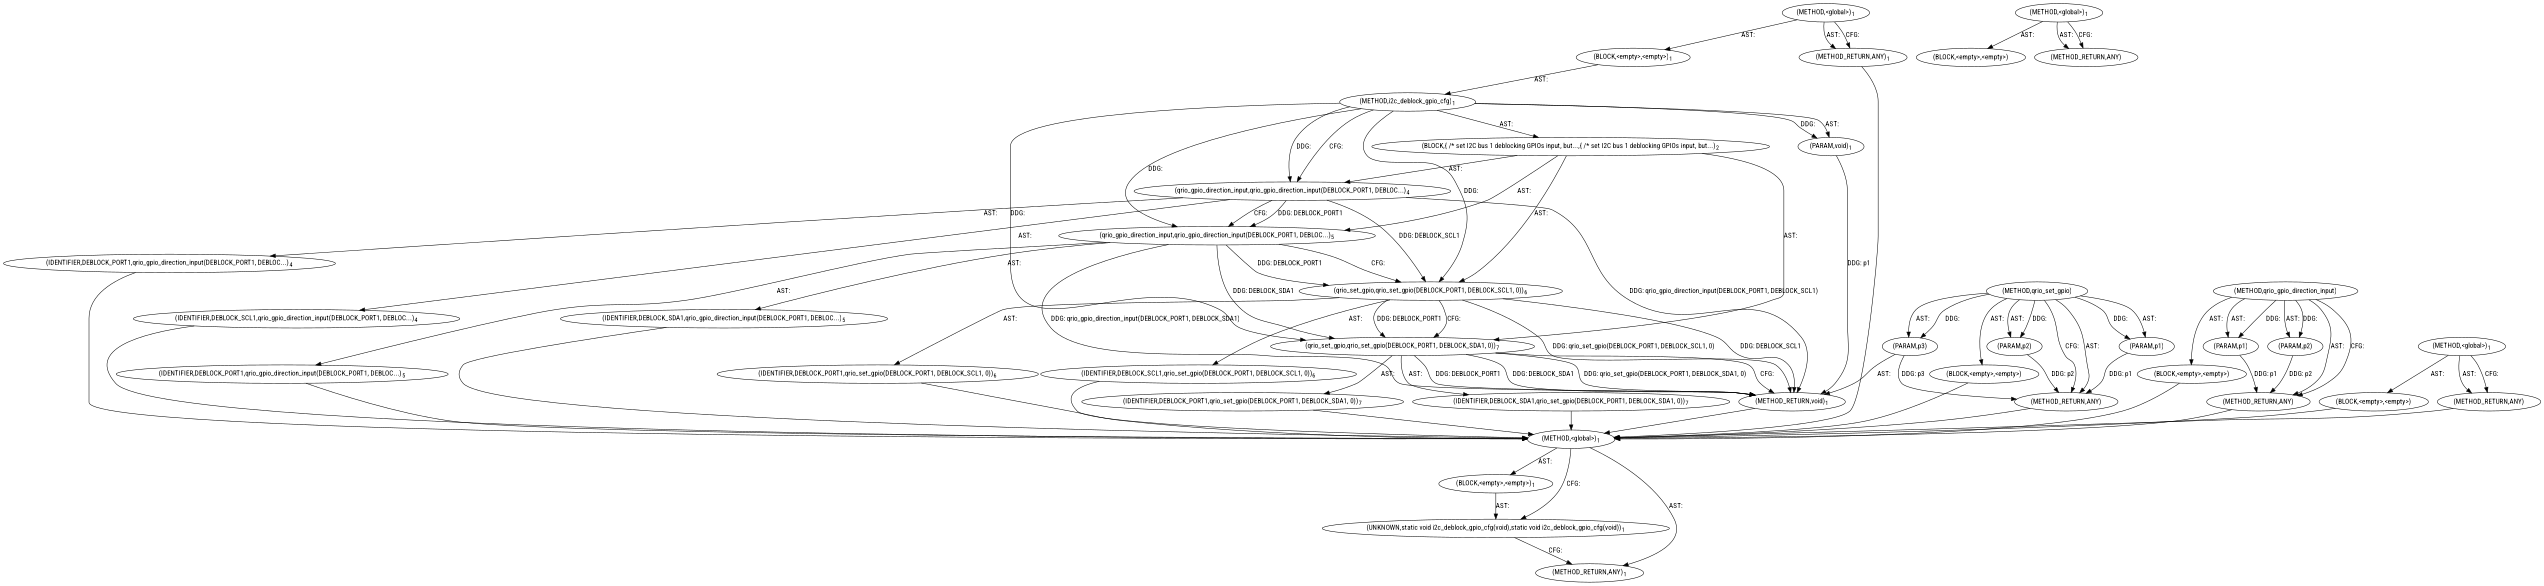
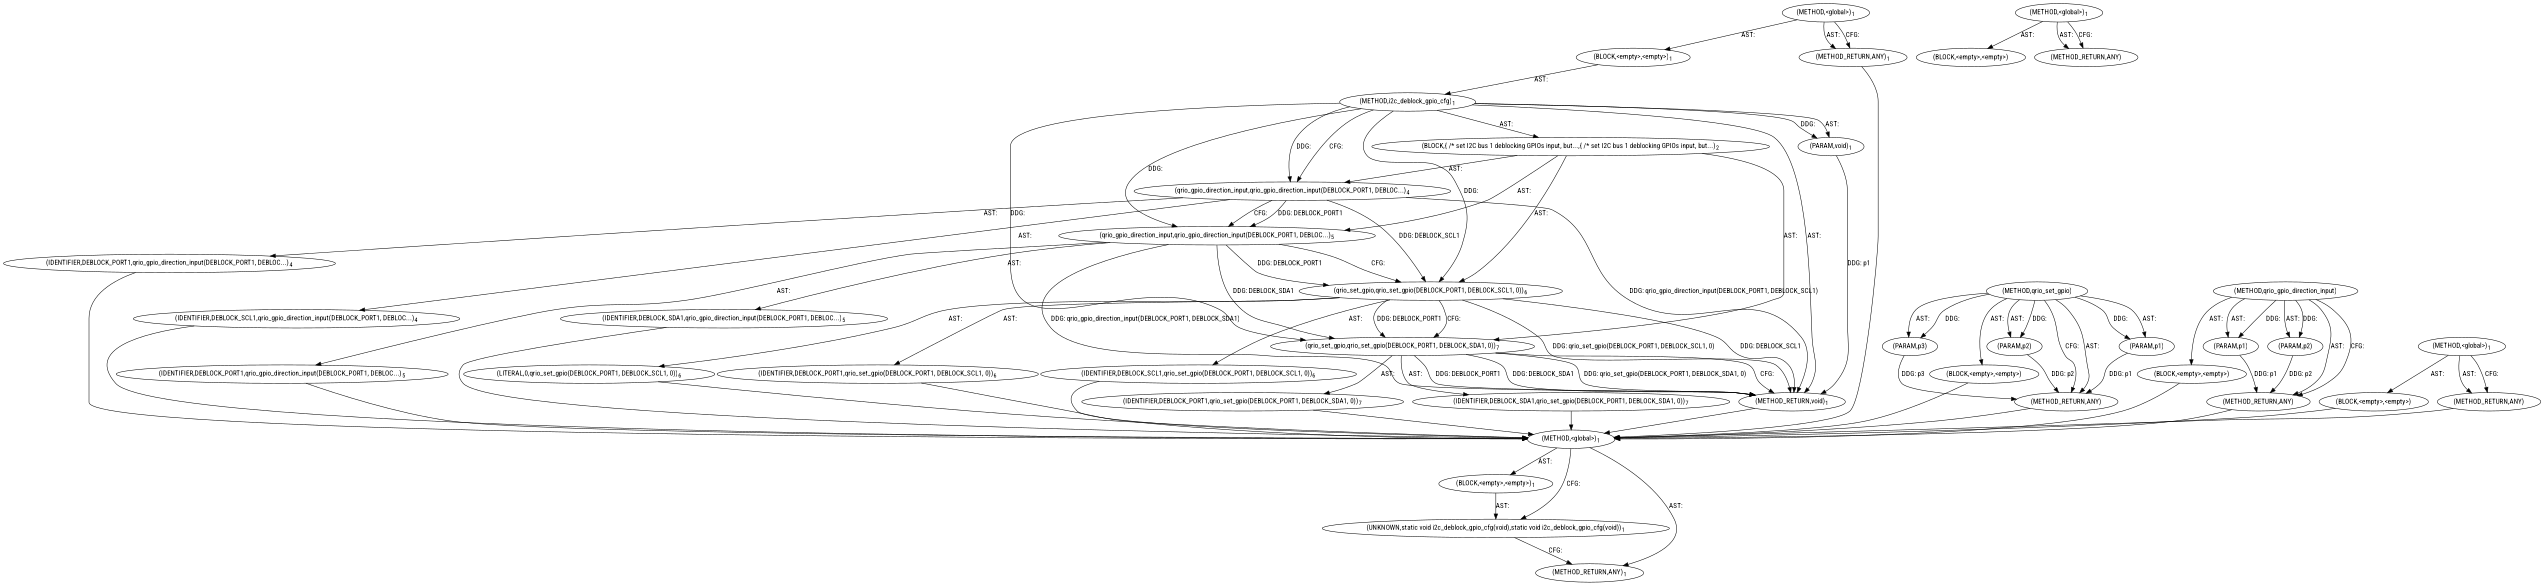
  digraph {
    fontname="Roboto Condensed"
    node [fontname="Roboto Condensed"]
    edge [fontname="Roboto Condensed"]
    n1 [label=<(METHOD,&lt;global&gt;)<SUB>1</SUB>>]
    n2 [label=<(BLOCK,&lt;empty&gt;,&lt;empty&gt;)<SUB>1</SUB>>]
    n3 [label=<(METHOD_RETURN,ANY)<SUB>1</SUB>>]
    n4 [label=<(METHOD,i2c_deblock_gpio_cfg)<SUB>1</SUB>>]
    n5 [label=<(METHOD,&lt;global&gt;)<SUB>1</SUB>>]
    n6 [label=<(PARAM,void)<SUB>1</SUB>>]
    n7 [label=<(BLOCK,{ 	/* set I2C bus 1 deblocking GPIOs input, but...,{ 	/* set I2C bus 1 deblocking GPIOs input, but...)<SUB>2</SUB>>]
    n8 [label=<(qrio_gpio_direction_input,qrio_gpio_direction_input(DEBLOCK_PORT1, DEBLOC...)<SUB>4</SUB>>]
    n9 [label=<(qrio_gpio_direction_input,qrio_gpio_direction_input(DEBLOCK_PORT1, DEBLOC...)<SUB>5</SUB>>]
    n10 [label=<(qrio_set_gpio,qrio_set_gpio(DEBLOCK_PORT1, DEBLOCK_SCL1, 0))<SUB>6</SUB>>]
    n11 [label=<(qrio_set_gpio,qrio_set_gpio(DEBLOCK_PORT1, DEBLOCK_SDA1, 0))<SUB>7</SUB>>]
    n12 [label=<(METHOD_RETURN,void)<SUB>1</SUB>>]
    n13 [label=<(IDENTIFIER,DEBLOCK_PORT1,qrio_gpio_direction_input(DEBLOCK_PORT1, DEBLOC...)<SUB>4</SUB>>]
    n14 [label=<(IDENTIFIER,DEBLOCK_SCL1,qrio_gpio_direction_input(DEBLOCK_PORT1, DEBLOC...)<SUB>4</SUB>>]
    n15 [label=<(IDENTIFIER,DEBLOCK_PORT1,qrio_gpio_direction_input(DEBLOCK_PORT1, DEBLOC...)<SUB>5</SUB>>]
    n16 [label=<(IDENTIFIER,DEBLOCK_SDA1,qrio_gpio_direction_input(DEBLOCK_PORT1, DEBLOC...)<SUB>5</SUB>>]
    n17 [label=<(IDENTIFIER,DEBLOCK_PORT1,qrio_set_gpio(DEBLOCK_PORT1, DEBLOCK_SCL1, 0))<SUB>6</SUB>>]
    n18 [label=<(IDENTIFIER,DEBLOCK_SCL1,qrio_set_gpio(DEBLOCK_PORT1, DEBLOCK_SCL1, 0))<SUB>6</SUB>>]
+   n19 [label=<(LITERAL,0,qrio_set_gpio(DEBLOCK_PORT1, DEBLOCK_SCL1, 0))<SUB>6</SUB>>]
    n20 [label=<(IDENTIFIER,DEBLOCK_PORT1,qrio_set_gpio(DEBLOCK_PORT1, DEBLOCK_SDA1, 0))<SUB>7</SUB>>]
    n21 [label=<(IDENTIFIER,DEBLOCK_SDA1,qrio_set_gpio(DEBLOCK_PORT1, DEBLOCK_SDA1, 0))<SUB>7</SUB>>]
    n22 [label=<(BLOCK,&lt;empty&gt;,&lt;empty&gt;)<SUB>1</SUB>>]
    n23 [label=<(UNKNOWN,static void i2c_deblock_gpio_cfg(void),static void i2c_deblock_gpio_cfg(void))<SUB>1</SUB>>]
    n24 [label=<(METHOD_RETURN,ANY)<SUB>1</SUB>>]
    n25 [label=<(METHOD,qrio_set_gpio)>]
    n26 [label=<(PARAM,p1)>]
    n27 [label=<(PARAM,p2)>]
    n28 [label=<(PARAM,p3)>]
    n29 [label=<(BLOCK,&lt;empty&gt;,&lt;empty&gt;)>]
    n30 [label=<(METHOD_RETURN,ANY)>]
    n31 [label=<(METHOD,qrio_gpio_direction_input)>]
    n32 [label=<(PARAM,p1)>]
    n33 [label=<(PARAM,p2)>]
    n34 [label=<(BLOCK,&lt;empty&gt;,&lt;empty&gt;)>]
    n35 [label=<(METHOD_RETURN,ANY)>]
    n36 [label=<(METHOD,&lt;global&gt;)<SUB>1</SUB>>]
    n37 [label=<(BLOCK,&lt;empty&gt;,&lt;empty&gt;)>]
    n38 [label=<(METHOD_RETURN,ANY)>]
    n39 [label=<(METHOD,&lt;global&gt;)<SUB>1</SUB>>]
    n40 [label=<(BLOCK,&lt;empty&gt;,&lt;empty&gt;)>]
    n41 [label=<(METHOD_RETURN,ANY)>]
    n1 -> n2 [label="AST: "]
    n1 -> n3 [label="AST: "]
    n1 -> n3 [label="CFG: "]
    n2 -> n4 [label="AST: "]
    n3 -> n5
    n4 -> n6 [label="AST: "]
    n4 -> n6 [label="DDG: "]
    n4 -> n7 [label="AST: "]
    n4 -> n8 [label="CFG: "]
    n4 -> n8 [label="DDG: "]
    n4 -> n9 [label="DDG: "]
    n4 -> n10 [label="DDG: "]
    n4 -> n11 [label="DDG: "]
-   n28 -> n12 [label="AST: "]
+   n4 -> n12 [label="AST: "]
    n5 -> n22 [label="AST: "]
    n5 -> n23 [label="CFG: "]
    n5 -> n24 [label="AST: "]
    n6 -> n12 [label="DDG: p1"]
    n7 -> n8 [label="AST: "]
    n7 -> n9 [label="AST: "]
    n7 -> n10 [label="AST: "]
    n7 -> n11 [label="AST: "]
    n8 -> n9 [label="CFG: "]
    n8 -> n9 [label="DDG: DEBLOCK_PORT1"]
    n8 -> n10 [label="DDG: DEBLOCK_SCL1"]
    n8 -> n12 [label="DDG: qrio_gpio_direction_input(DEBLOCK_PORT1, DEBLOCK_SCL1)"]
    n8 -> n13 [label="AST: "]
    n8 -> n14 [label="AST: "]
    n9 -> n10 [label="CFG: "]
    n9 -> n10 [label="DDG: DEBLOCK_PORT1"]
    n9 -> n11 [label="DDG: DEBLOCK_SDA1"]
    n9 -> n12 [label="DDG: qrio_gpio_direction_input(DEBLOCK_PORT1, DEBLOCK_SDA1)"]
    n9 -> n15 [label="AST: "]
    n9 -> n16 [label="AST: "]
    n10 -> n11 [label="CFG: "]
    n10 -> n11 [label="DDG: DEBLOCK_PORT1"]
    n10 -> n12 [label="DDG: DEBLOCK_SCL1"]
    n10 -> n12 [label="DDG: qrio_set_gpio(DEBLOCK_PORT1, DEBLOCK_SCL1, 0)"]
    n10 -> n17 [label="AST: "]
    n10 -> n18 [label="AST: "]
+   n10 -> n19 [label="AST: "]
    n11 -> n12 [label="CFG: "]
    n11 -> n12 [label="DDG: DEBLOCK_PORT1"]
    n11 -> n12 [label="DDG: DEBLOCK_SDA1"]
    n11 -> n12 [label="DDG: qrio_set_gpio(DEBLOCK_PORT1, DEBLOCK_SDA1, 0)"]
    n11 -> n20 [label="AST: "]
    n11 -> n21 [label="AST: "]
    n12 -> n5
    n13 -> n5
    n14 -> n5
    n15 -> n5
    n16 -> n5
    n17 -> n5
    n18 -> n5
+   n19 -> n5
    n20 -> n5
    n21 -> n5
    n22 -> n23 [label="AST: "]
    n23 -> n24 [label="CFG: "]
    n25 -> n26 [label="AST: "]
    n25 -> n26 [label="DDG: "]
    n25 -> n27 [label="AST: "]
    n25 -> n27 [label="DDG: "]
    n25 -> n28 [label="AST: "]
    n25 -> n28 [label="DDG: "]
    n25 -> n29 [label="AST: "]
    n25 -> n30 [label="AST: "]
    n25 -> n30 [label="CFG: "]
    n26 -> n30 [label="DDG: p1"]
    n27 -> n30 [label="DDG: p2"]
    n28 -> n30 [label="DDG: p3"]
    n29 -> n5
    n30 -> n5
    n31 -> n32 [label="AST: "]
    n31 -> n32 [label="DDG: "]
    n31 -> n33 [label="AST: "]
    n31 -> n33 [label="DDG: "]
    n31 -> n34 [label="AST: "]
    n31 -> n35 [label="AST: "]
    n31 -> n35 [label="CFG: "]
    n32 -> n35 [label="DDG: p1"]
    n33 -> n35 [label="DDG: p2"]
    n34 -> n5
    n35 -> n5
    n36 -> n37 [label="AST: "]
    n36 -> n38 [label="AST: "]
    n36 -> n38 [label="CFG: "]
    n37 -> n5
    n38 -> n5
    n39 -> n40 [label="AST: "]
    n39 -> n41 [label="AST: "]
    n39 -> n41 [label="CFG: "]
  }
